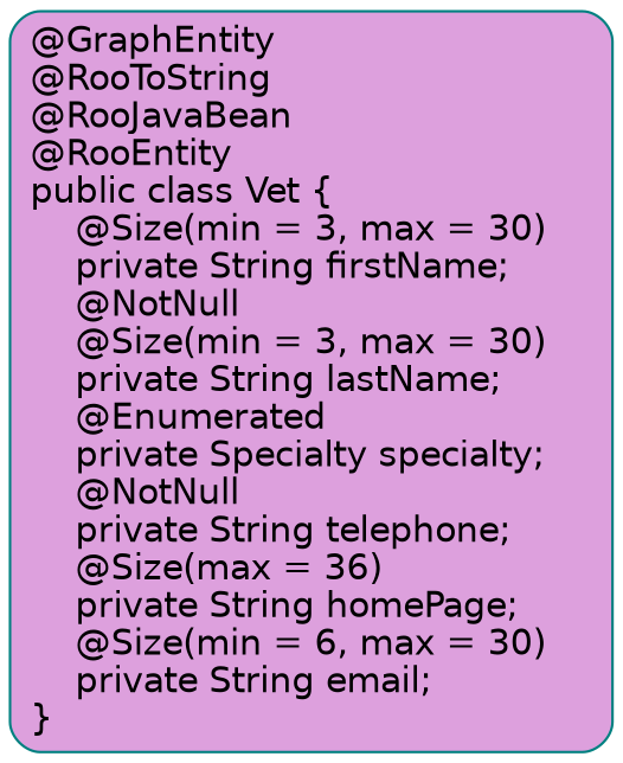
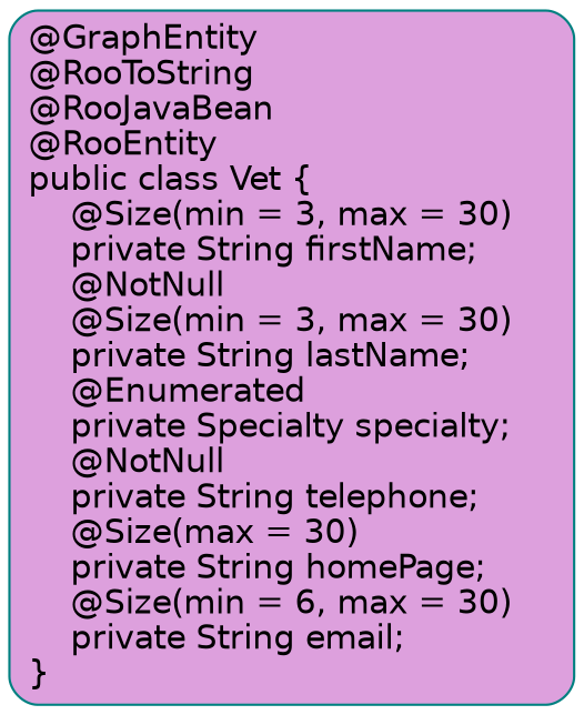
  digraph {
    rankdir=LR
-   n1 [fontname="Bitstream Vera Sans" label="{@GraphEntity    \l@RooToString    \l@RooJavaBean    \l@RooEntity    \lpublic class Vet \{    \l\    @Size(min = 3, max = 30)    \l\    private String firstName;    \l\    @NotNull    \l\    @Size(min = 3, max = 30)    \l\    private String lastName;    \l\    @Enumerated    \l\    private Specialty specialty;    \l\    @NotNull    \l\    private String telephone;    \l\    @Size(max = 36)    \l\    private String homePage;    \l\    @Size(min = 6, max = 30)    \l\    private String email;    \l\}    \l}" shape=Mrecord style=filled fillcolor=plum color=teal]
+   n1 [fontname="Bitstream Vera Sans" label="{@GraphEntity    \l@RooToString    \l@RooJavaBean    \l@RooEntity    \lpublic class Vet \{    \l\    @Size(min = 3, max = 30)    \l\    private String firstName;    \l\    @NotNull    \l\    @Size(min = 3, max = 30)    \l\    private String lastName;    \l\    @Enumerated    \l\    private Specialty specialty;    \l\    @NotNull    \l\    private String telephone;    \l\    @Size(max = 30)    \l\    private String homePage;    \l\    @Size(min = 6, max = 30)    \l\    private String email;    \l\}    \l}" shape=Mrecord style=filled fillcolor=plum color=teal]
  }
